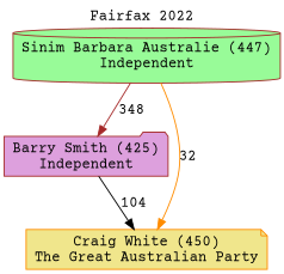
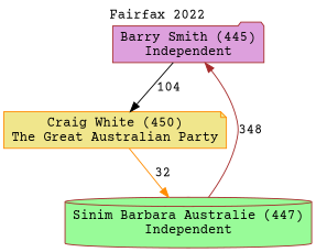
  digraph {
    fontname="Courier Prime"
    label="Fairfax 2022"
    labelloc=t
    mclimit=10
    node [color=brown fontname="Courier Prime" style=filled]
    edge [fontname="Courier Prime"]
-   n1 [fillcolor=plum label="Barry Smith (425)\nIndependent" shape=folder]
+   n1 [fillcolor=plum label="Barry Smith (445)\nIndependent" shape=folder]
    n2 [color=darkorange fillcolor=khaki label="Craig White (450)\nThe Great Australian Party" shape=note]
    n3 [fillcolor=palegreen label="Sinim Barbara Australie (447)\nIndependent" shape=cylinder]
    n1 -> n2 [color=black label=104]
    n3 -> n1 [color=brown label=348]
-   n3 -> n2 [color=darkorange label=32]
+   n2 -> n3 [color=darkorange label=32]
  }
